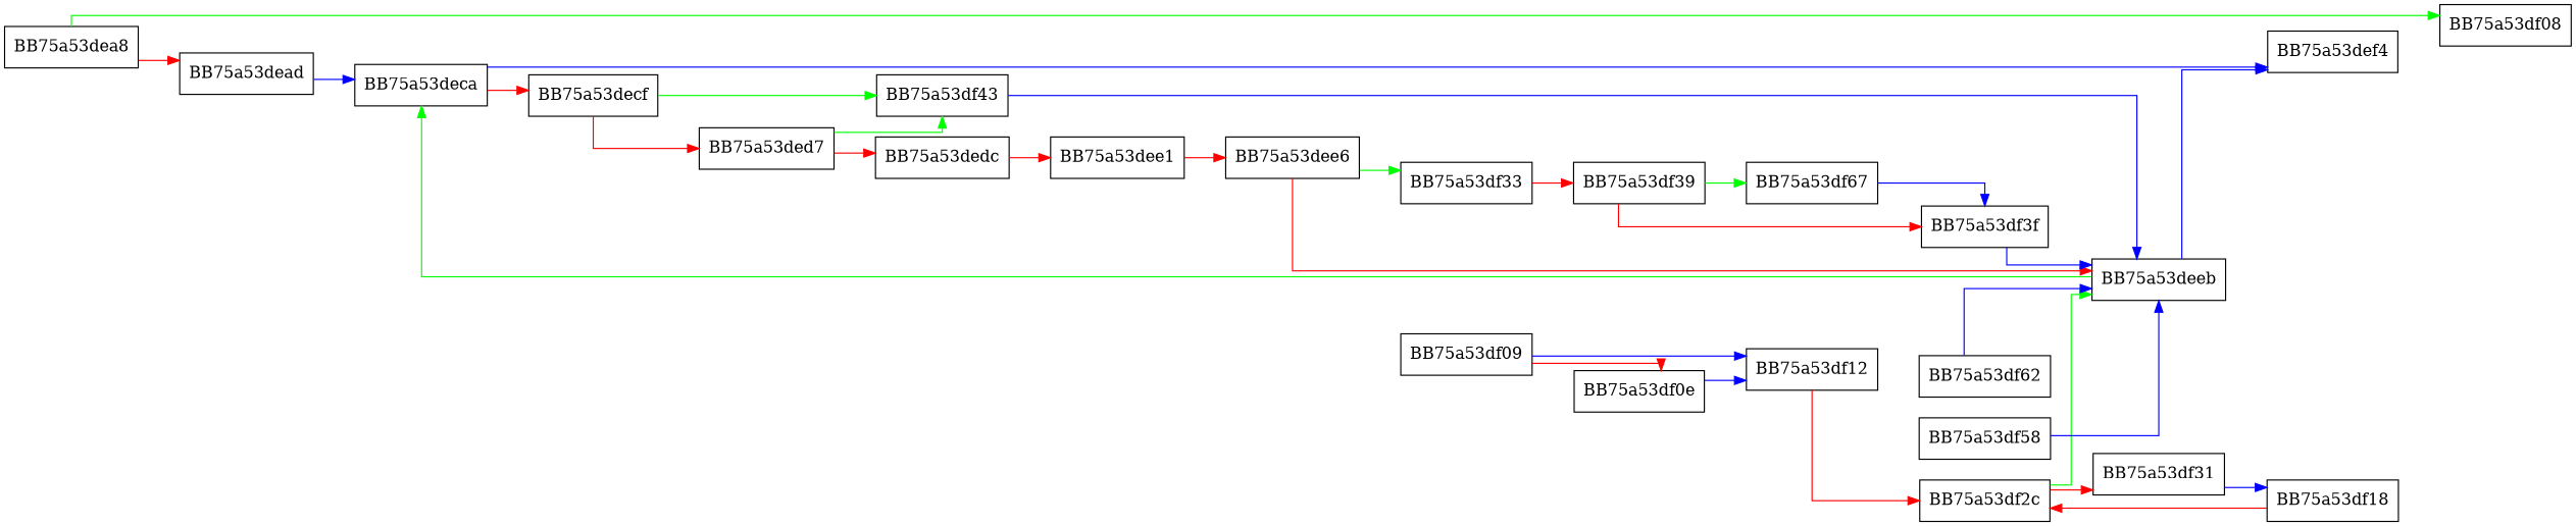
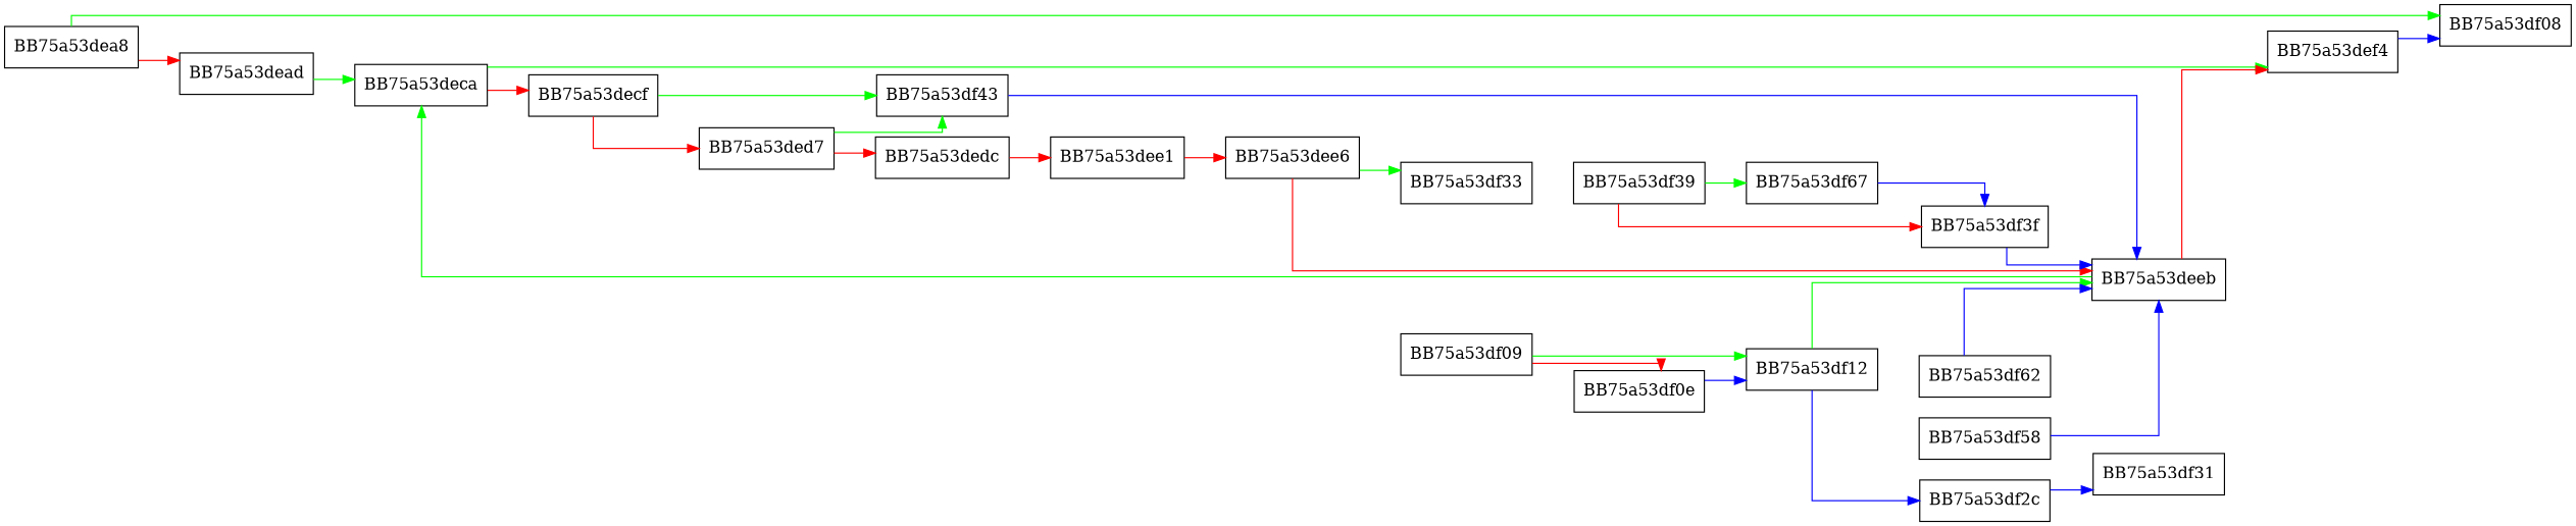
  digraph {
    rankdir=LR
    splines=ortho
    node [shape=box]
    edge [color=red]
    BB75a53dea8
    BB75a53df08
    BB75a53dead
    BB75a53deca
    BB75a53def4
    BB75a53decf
    BB75a53df43
    BB75a53ded7
    BB75a53deeb
    BB75a53dedc
    BB75a53dee1
    BB75a53df09
    BB75a53df12
    BB75a53df0e
    BB75a53dee6
    BB75a53df2c
    BB75a53df33
    BB75a53df62
    BB75a53df58
    BB75a53df39
    BB75a53df67
    BB75a53df3f
    BB75a53df31
-   BB75a53df18
    BB75a53dea8 -> BB75a53df08 [color=green]
    BB75a53dea8 -> BB75a53dead
-   BB75a53dead -> BB75a53deca [color=blue]
-   BB75a53deca -> BB75a53def4 [color=blue]
+   BB75a53dead -> BB75a53deca [color=green]
+   BB75a53deca -> BB75a53def4 [color=green]
    BB75a53deca -> BB75a53decf
+   BB75a53def4 -> BB75a53df08 [color=blue]
    BB75a53decf -> BB75a53df43 [color=green]
    BB75a53decf -> BB75a53ded7
    BB75a53df43 -> BB75a53deeb [color=blue]
    BB75a53ded7 -> BB75a53df43 [color=green]
    BB75a53ded7 -> BB75a53dedc
    BB75a53deeb -> BB75a53deca [color=green]
-   BB75a53deeb -> BB75a53def4 [color=blue]
+   BB75a53deeb -> BB75a53def4
    BB75a53dedc -> BB75a53dee1
    BB75a53dee1 -> BB75a53dee6
-   BB75a53df09 -> BB75a53df12 [color=blue]
+   BB75a53df09 -> BB75a53df12 [color=green]
    BB75a53df09 -> BB75a53df0e
-   BB75a53df12 -> BB75a53df2c
+   BB75a53df12 -> BB75a53df2c [color=blue]
    BB75a53df0e -> BB75a53df12 [color=blue]
    BB75a53dee6 -> BB75a53deeb
    BB75a53dee6 -> BB75a53df33 [color=green]
-   BB75a53df2c -> BB75a53deeb [color=green]
-   BB75a53df2c -> BB75a53df31
-   BB75a53df33 -> BB75a53df39
+   BB75a53df12 -> BB75a53deeb [color=green]
+   BB75a53df2c -> BB75a53df31 [color=blue]
    BB75a53df62 -> BB75a53deeb [color=blue]
    BB75a53df58 -> BB75a53deeb [color=blue]
    BB75a53df39 -> BB75a53df67 [color=green]
    BB75a53df39 -> BB75a53df3f
    BB75a53df67 -> BB75a53df3f [color=blue]
    BB75a53df3f -> BB75a53deeb [color=blue]
-   BB75a53df31 -> BB75a53df18 [color=blue]
-   BB75a53df18 -> BB75a53df2c
  }
